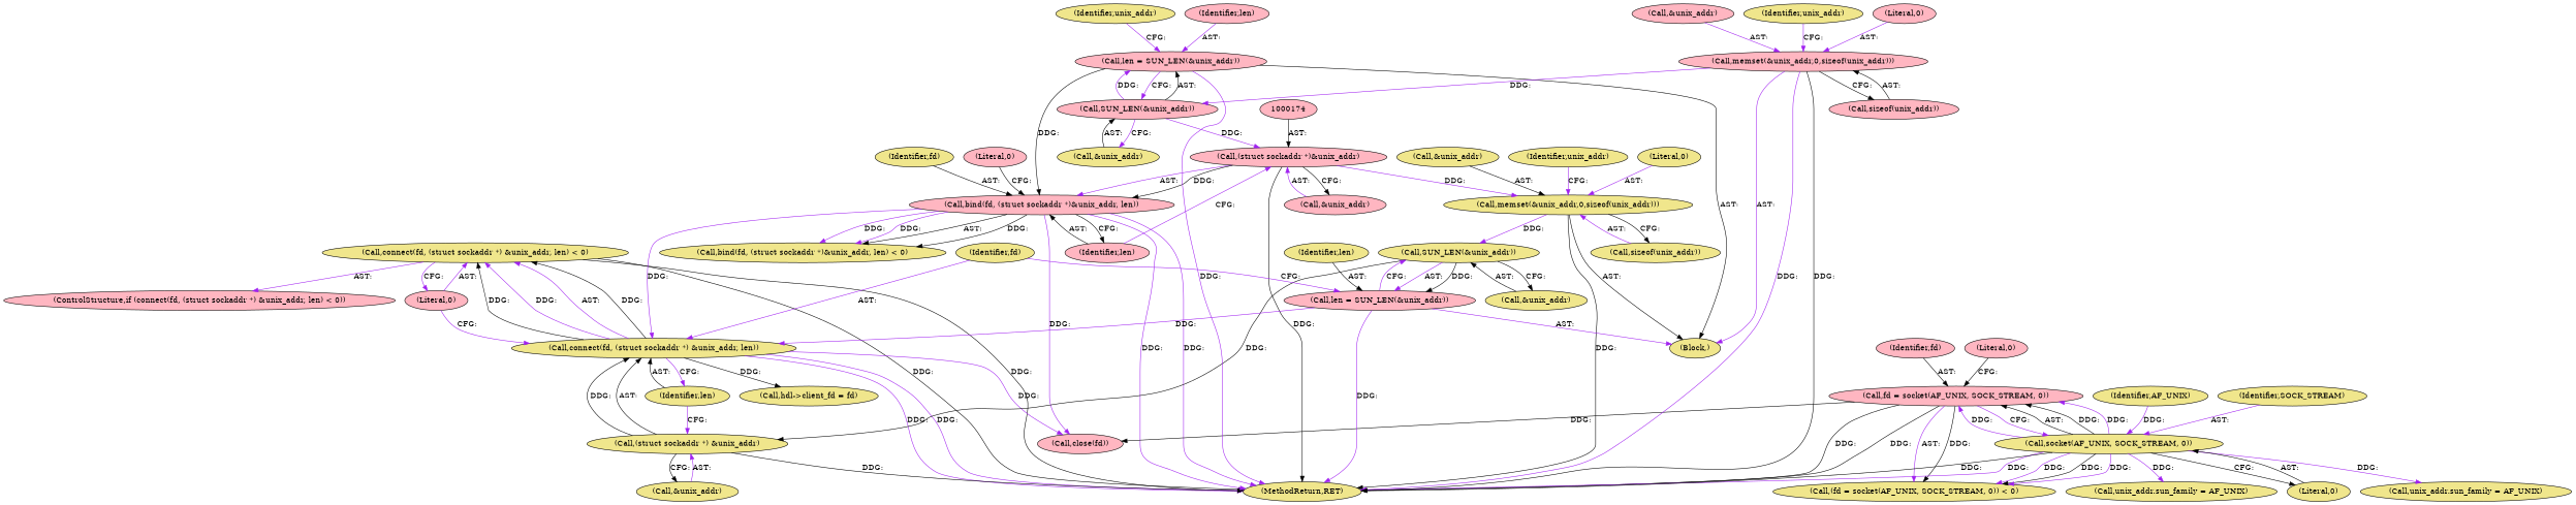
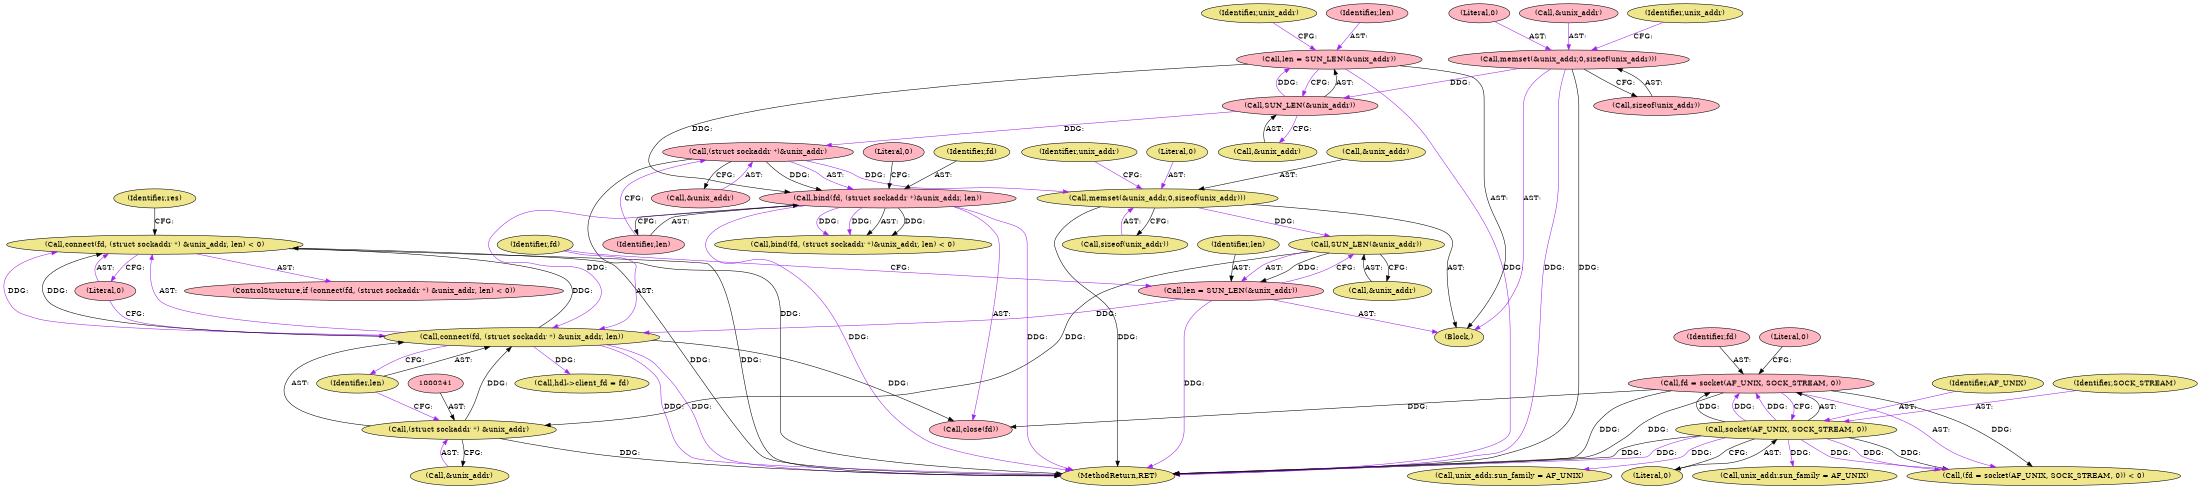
  digraph {
    node [fillcolor=khaki style=filled]
    edge [color=purple]
    n1 [label="(Call,connect(fd, (struct sockaddr *) &unix_addr, len) < 0)"]
    n2 [label="(MethodReturn,RET)"]
    n3 [fillcolor=lightpink label="(ControlStructure,if (connect(fd, (struct sockaddr *) &unix_addr, len) < 0))"]
    n4 [fillcolor=lightpink label="(Literal,0)"]
    n5 [label="(Call,connect(fd, (struct sockaddr *) &unix_addr, len))"]
    n6 [label="(Identifier,len)"]
    n7 [label="(Call,hdl->client_fd = fd)"]
    n8 [fillcolor=lightpink label="(Call,close(fd))"]
    n9 [label="(Call,(struct sockaddr *) &unix_addr)"]
    n10 [fillcolor=lightpink label="(Call,bind(fd, (struct sockaddr *)&unix_addr, len))"]
    n11 [label="(Call,bind(fd, (struct sockaddr *)&unix_addr, len) < 0)"]
    n12 [fillcolor=lightpink label="(Identifier,len)"]
    n13 [fillcolor=lightpink label="(Call,(struct sockaddr *)&unix_addr)"]
    n14 [fillcolor=lightpink label="(Call,fd = socket(AF_UNIX, SOCK_STREAM, 0))"]
    n15 [label="(Call,socket(AF_UNIX, SOCK_STREAM, 0))"]
    n16 [label="(Call,(fd = socket(AF_UNIX, SOCK_STREAM, 0)) < 0)"]
    n17 [label="(Call,unix_addr.sun_family = AF_UNIX)"]
    n18 [label="(Literal,0)"]
    n19 [label="(Call,unix_addr.sun_family = AF_UNIX)"]
    n20 [label="(Call,memset(&unix_addr,0,sizeof(unix_addr)))"]
    n21 [fillcolor=lightpink label="(Call,&unix_addr)"]
    n22 [label="(Block,)"]
    n23 [label="(Call,SUN_LEN(&unix_addr))"]
    n24 [label="(Call,sizeof(unix_addr))"]
    n25 [fillcolor=lightpink label="(Call,SUN_LEN(&unix_addr))"]
    n26 [fillcolor=lightpink label="(Call,len = SUN_LEN(&unix_addr))"]
    n27 [label="(Call,&unix_addr)"]
    n28 [fillcolor=lightpink label="(Call,memset(&unix_addr,0,sizeof(unix_addr)))"]
    n29 [fillcolor=lightpink label="(Call,sizeof(unix_addr))"]
    n30 [label="(Call,&unix_addr)"]
    n31 [fillcolor=lightpink label="(Call,len = SUN_LEN(&unix_addr))"]
    n32 [label="(Call,&unix_addr)"]
    n33 [fillcolor=lightpink label="(Call,&unix_addr)"]
    n34 [fillcolor=lightpink label="(Identifier,fd)"]
    n35 [label="(Identifier,unix_addr)"]
    n36 [label="(Identifier,fd)"]
    n37 [label="(Identifier,len)"]
    n38 [label="(Identifier,AF_UNIX)"]
    n39 [fillcolor=lightpink label="(Identifier,len)"]
+   n40 [label="(Identifier,res)"]
    n41 [label="(Identifier,SOCK_STREAM)"]
    n42 [fillcolor=lightpink label="(Literal,0)"]
    n43 [fillcolor=lightpink label="(Literal,0)"]
    n44 [label="(Identifier,unix_addr)"]
    n45 [label="(Call,&unix_addr)"]
    n46 [fillcolor=lightpink label="(Literal,0)"]
    n47 [label="(Identifier,fd)"]
    n48 [label="(Identifier,unix_addr)"]
    n49 [label="(Literal,0)"]
-   1000174 [fillcolor=lightpink]
+   1000241 [fillcolor=lightpink]
    n1 -> n2 [color=black label="DDG: "]
    n1 -> n2 [color=black label="DDG: "]
    n1 -> n3 [label="AST: "]
    n1 -> n4 [label="CFG: "]
    n4 -> n1 [label="AST: "]
    n4 -> n5 [label="CFG: "]
    n5 -> n1 [label="AST: "]
    n5 -> n1 [label="DDG: "]
    n5 -> n1 [color=black label="DDG: "]
    n5 -> n1 [color=black label="DDG: "]
    n5 -> n2 [label="DDG: "]
    n5 -> n2 [label="DDG: "]
    n5 -> n6 [label="CFG: "]
-   n5 -> n7 [color=black label="DDG: "]
-   n5 -> n8 [label="DDG: "]
+   n5 -> n7 [label="DDG: "]
+   n5 -> n8 [color=black label="DDG: "]
    n6 -> n5 [color=black label="AST: "]
    n6 -> n9 [label="CFG: "]
    n9 -> n2 [color=black label="DDG: "]
    n9 -> n5 [color=black label="AST: "]
    n9 -> n5 [color=black label="DDG: "]
    n9 -> n30 [color=black label="CFG: "]
    n10 -> n2 [label="DDG: "]
    n10 -> n2 [label="DDG: "]
    n10 -> n5 [label="DDG: "]
-   n10 -> n8 [label="DDG: "]
+   n10 -> n8 [label="AST: "]
    n10 -> n11 [color=black label="AST: "]
    n10 -> n11 [color=black label="DDG: "]
    n10 -> n11 [label="DDG: "]
    n10 -> n11 [label="DDG: "]
    n10 -> n12 [color=black label="CFG: "]
    n12 -> n10 [color=black label="AST: "]
    n12 -> n13 [label="CFG: "]
    n13 -> n2 [color=black label="DDG: "]
    n13 -> n10 [label="AST: "]
    n13 -> n10 [color=black label="DDG: "]
    n13 -> n20 [label="DDG: "]
    n13 -> n21 [color=black label="CFG: "]
    n14 -> n2 [color=black label="DDG: "]
    n14 -> n2 [color=black label="DDG: "]
    n14 -> n8 [color=black label="DDG: "]
    n14 -> n15 [label="CFG: "]
    n14 -> n16 [label="AST: "]
    n14 -> n16 [color=black label="DDG: "]
    n15 -> n2 [label="DDG: "]
    n15 -> n2 [color=black label="DDG: "]
    n15 -> n14 [color=black label="AST: "]
    n15 -> n14 [color=black label="DDG: "]
    n15 -> n14 [label="DDG: "]
    n15 -> n14 [label="DDG: "]
    n15 -> n16 [color=black label="DDG: "]
    n15 -> n16 [label="DDG: "]
    n15 -> n16 [label="DDG: "]
    n15 -> n17 [label="DDG: "]
    n15 -> n18 [color=black label="CFG: "]
    n15 -> n19 [label="DDG: "]
    n18 -> n15 [color=black label="AST: "]
    n20 -> n2 [color=black label="DDG: "]
    n20 -> n22 [color=black label="AST: "]
    n20 -> n23 [label="DDG: "]
    n20 -> n24 [color=black label="CFG: "]
    n21 -> n13 [label="AST: "]
    n23 -> n9 [color=black label="DDG: "]
    n23 -> n31 [label="AST: "]
    n23 -> n31 [color=black label="DDG: "]
    n23 -> n32 [color=black label="CFG: "]
    n24 -> n20 [label="AST: "]
    n25 -> n13 [label="DDG: "]
    n25 -> n26 [color=black label="AST: "]
    n25 -> n26 [label="DDG: "]
    n25 -> n27 [label="CFG: "]
    n26 -> n2 [label="DDG: "]
    n26 -> n10 [color=black label="DDG: "]
    n26 -> n22 [color=black label="AST: "]
    n26 -> n25 [label="CFG: "]
    n27 -> n25 [color=black label="AST: "]
    n28 -> n2 [label="DDG: "]
    n28 -> n2 [color=black label="DDG: "]
    n28 -> n22 [label="AST: "]
    n28 -> n25 [label="DDG: "]
    n28 -> n29 [color=black label="CFG: "]
    n29 -> n28 [color=black label="AST: "]
    n30 -> n9 [label="AST: "]
    n31 -> n2 [label="DDG: "]
    n31 -> n5 [label="DDG: "]
    n31 -> n22 [label="AST: "]
    n31 -> n23 [label="CFG: "]
    n32 -> n23 [color=black label="AST: "]
    n33 -> n28 [label="AST: "]
    n34 -> n14 [color=black label="AST: "]
    n35 -> n28 [label="CFG: "]
    n36 -> n10 [color=black label="AST: "]
    n37 -> n31 [color=black label="AST: "]
-   n38 -> n15 [label="DDG: "]
+   n38 -> n15 [label="AST: "]
    n39 -> n26 [label="AST: "]
+   n40 -> n1 [color=black label="CFG: "]
    n41 -> n15 [label="AST: "]
    n42 -> n14 [color=black label="CFG: "]
    n43 -> n28 [label="AST: "]
    n44 -> n26 [label="CFG: "]
    n45 -> n20 [color=black label="AST: "]
    n46 -> n10 [color=black label="CFG: "]
    n47 -> n5 [label="AST: "]
    n47 -> n31 [label="CFG: "]
    n48 -> n20 [label="CFG: "]
    n49 -> n20 [label="AST: "]
-   1000174 -> n13 [color=black label="AST: "]
+   1000241 -> n9 [color=black label="AST: "]
  }
